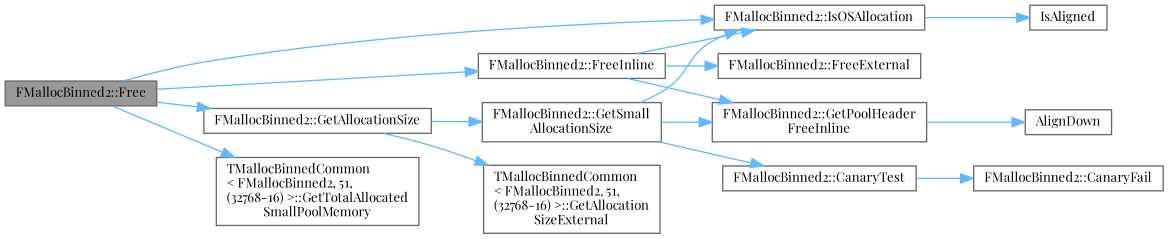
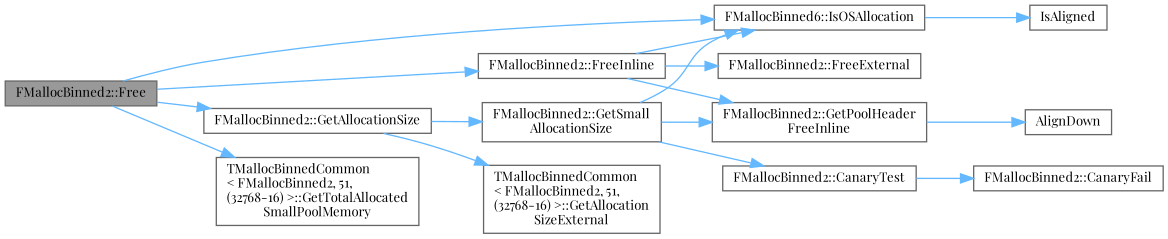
  digraph {
    fontname="Playfair Display"
    rankdir=LR
    node [color=grey40 fillcolor=white fontname="Playfair Display" fontsize=10 shape=box style=filled]
    edge [color=steelblue1 fontname="Playfair Display" fontsize=10 labelfontname=Helvetica labelfontsize=10 style=solid]
    n1 [color=gray40 fillcolor=grey60 fontcolor=black height=0.2 label="FMallocBinned2::Free" width=0.4]
    n2 [height=0.2 label="FMallocBinned2::FreeInline" width=0.4]
-   n3 [height=0.2 label="FMallocBinned2::IsOSAllocation" width=0.4]
+   n3 [height=0.2 label="FMallocBinned6::IsOSAllocation" width=0.4]
    n4 [height=0.2 label="FMallocBinned2::GetAllocationSize" width=0.4]
    n5 [height=0.2 label="TMallocBinnedCommon\l\< FMallocBinned2, 51,\l(32768-16) \>::GetTotalAllocated\lSmallPoolMemory" width=0.4]
    n6 [height=0.2 label="FMallocBinned2::FreeExternal" width=0.4]
    n7 [height=0.2 label="FMallocBinned2::GetPoolHeader\lFreeInline" width=0.4]
    n8 [height=0.2 label=IsAligned width=0.4]
    n9 [height=0.2 label="TMallocBinnedCommon\l\< FMallocBinned2, 51,\l(32768-16) \>::GetAllocation\lSizeExternal" width=0.4]
    n10 [height=0.2 label="FMallocBinned2::GetSmall\lAllocationSize" width=0.4]
    n11 [height=0.2 label=AlignDown width=0.4]
    n12 [height=0.2 label="FMallocBinned2::CanaryTest" width=0.4]
    n13 [height=0.2 label="FMallocBinned2::CanaryFail" width=0.4]
    n1 -> n2
    n1 -> n3
    n1 -> n4
    n1 -> n5
    n2 -> n3
    n2 -> n6
    n2 -> n7
    n3 -> n8
    n4 -> n9
    n4 -> n10
    n7 -> n11
    n10 -> n3
    n10 -> n7
    n10 -> n12
    n12 -> n13
  }
